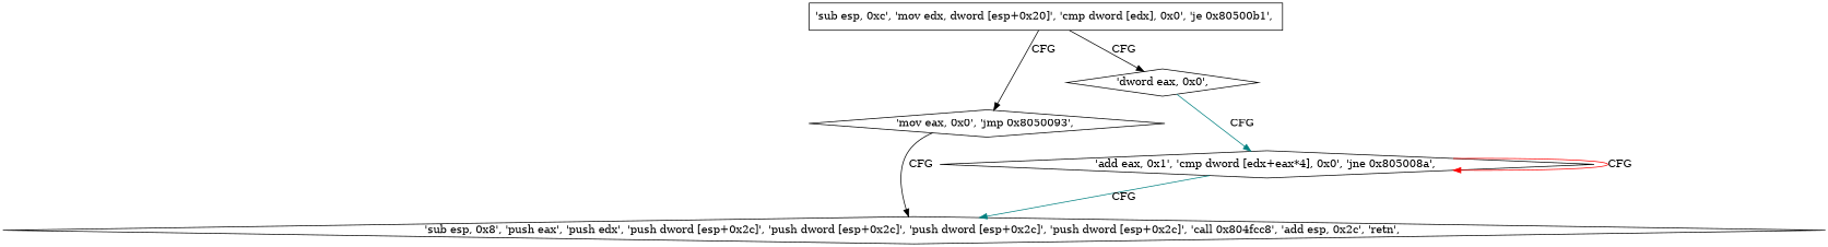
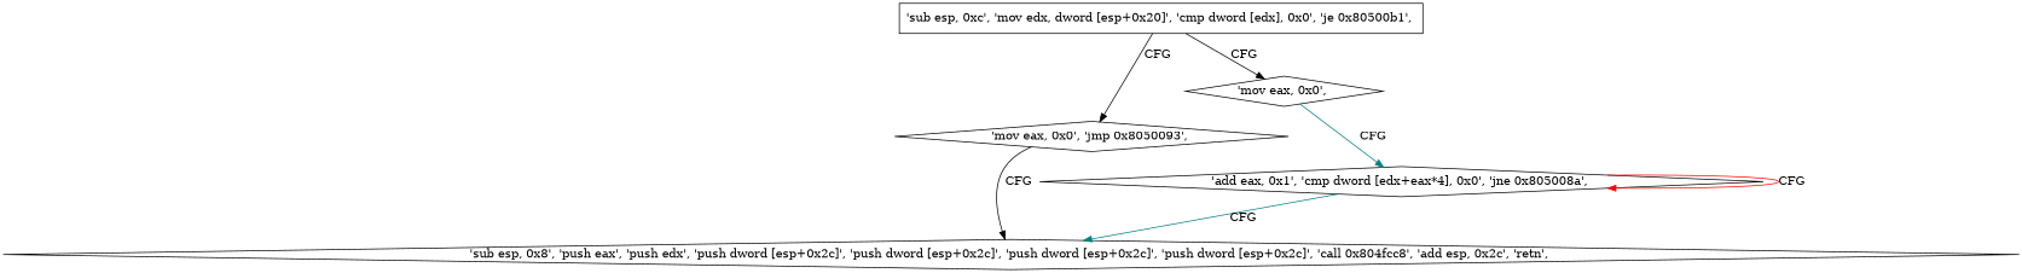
  digraph {
    node [shape=diamond]
    edge [color=black]
    n1 [label="'sub esp, 0xc', 'mov edx, dword [esp+0x20]', 'cmp dword [edx], 0x0', 'je 0x80500b1', " shape=box]
    n2 [label="'mov eax, 0x0', 'jmp 0x8050093', "]
-   n3 [label="'dword eax, 0x0',"]
+   n3 [label="'mov eax, 0x0', "]
    n4 [label="'sub esp, 0x8', 'push eax', 'push edx', 'push dword [esp+0x2c]', 'push dword [esp+0x2c]', 'push dword [esp+0x2c]', 'push dword [esp+0x2c]', 'call 0x804fcc8', 'add esp, 0x2c', 'retn', "]
    n5 [label="'add eax, 0x1', 'cmp dword [edx+eax*4], 0x0', 'jne 0x805008a', "]
    n1 -> n2 [label=CFG]
    n1 -> n3 [label=CFG]
    n2 -> n4 [label=CFG]
    n3 -> n5 [label=CFG color=teal]
    n5 -> n4 [label=CFG color=teal]
    n5 -> n5 [label=CFG color=red]
  }
